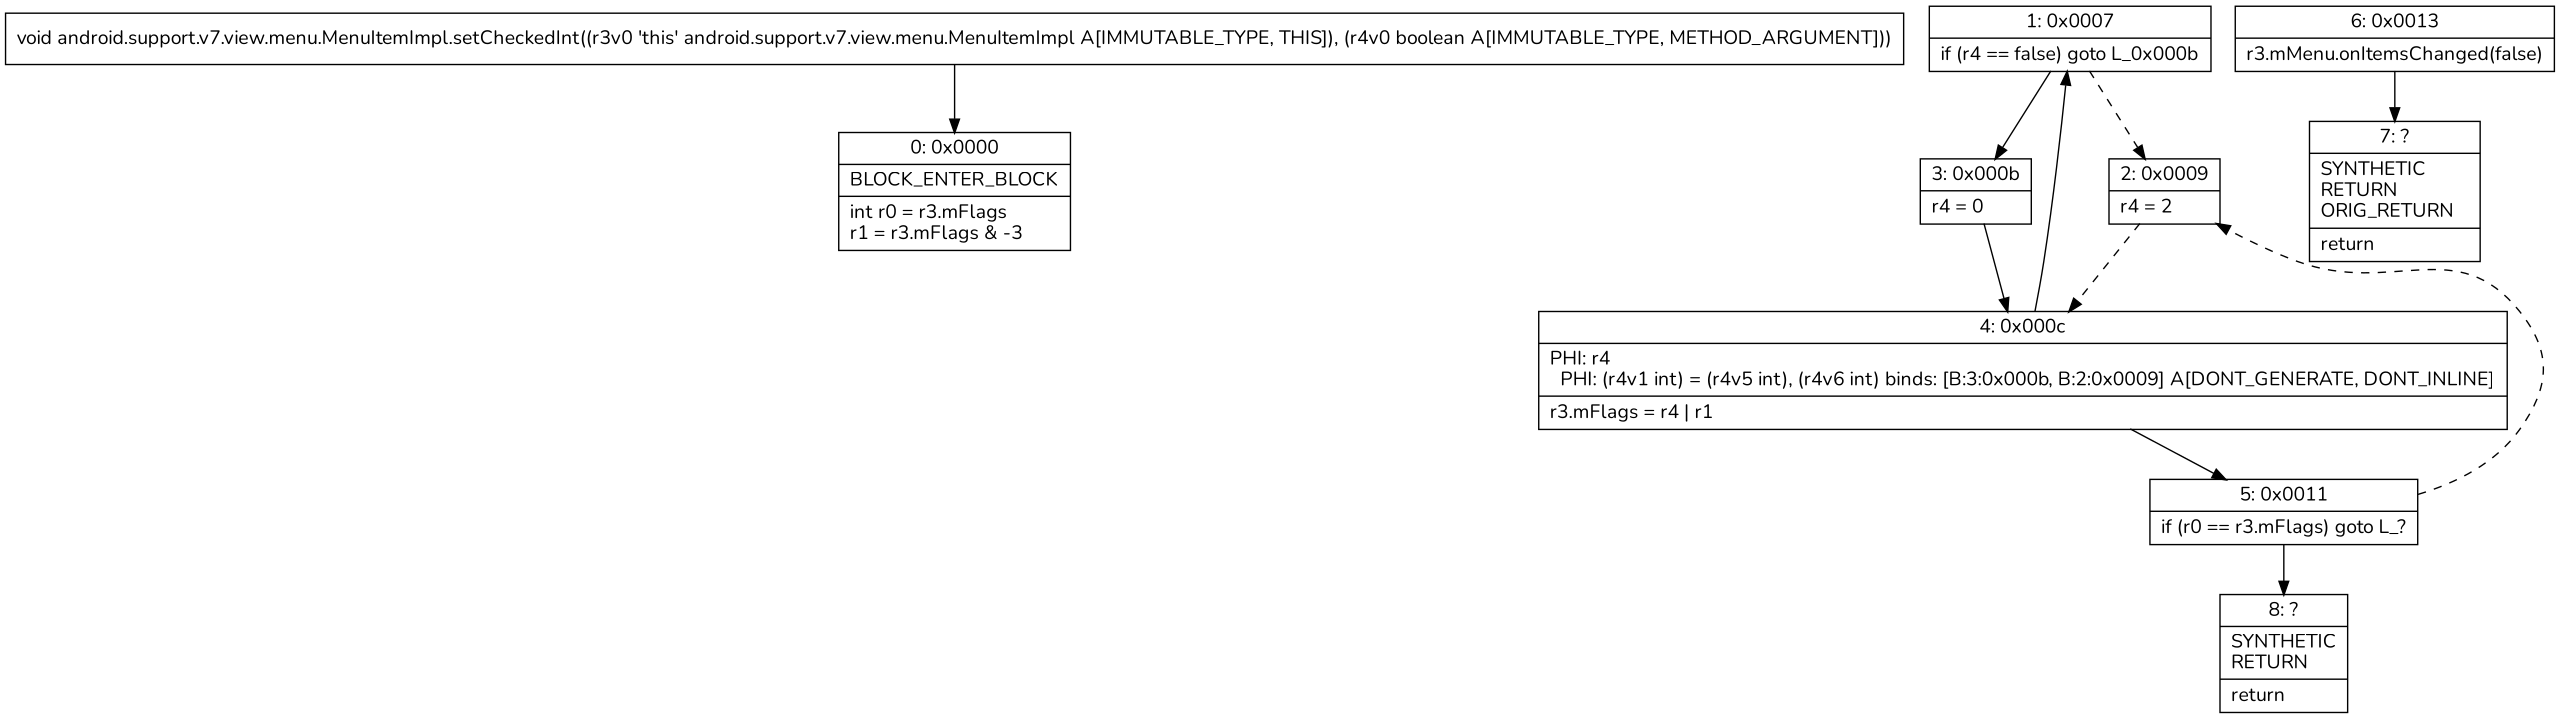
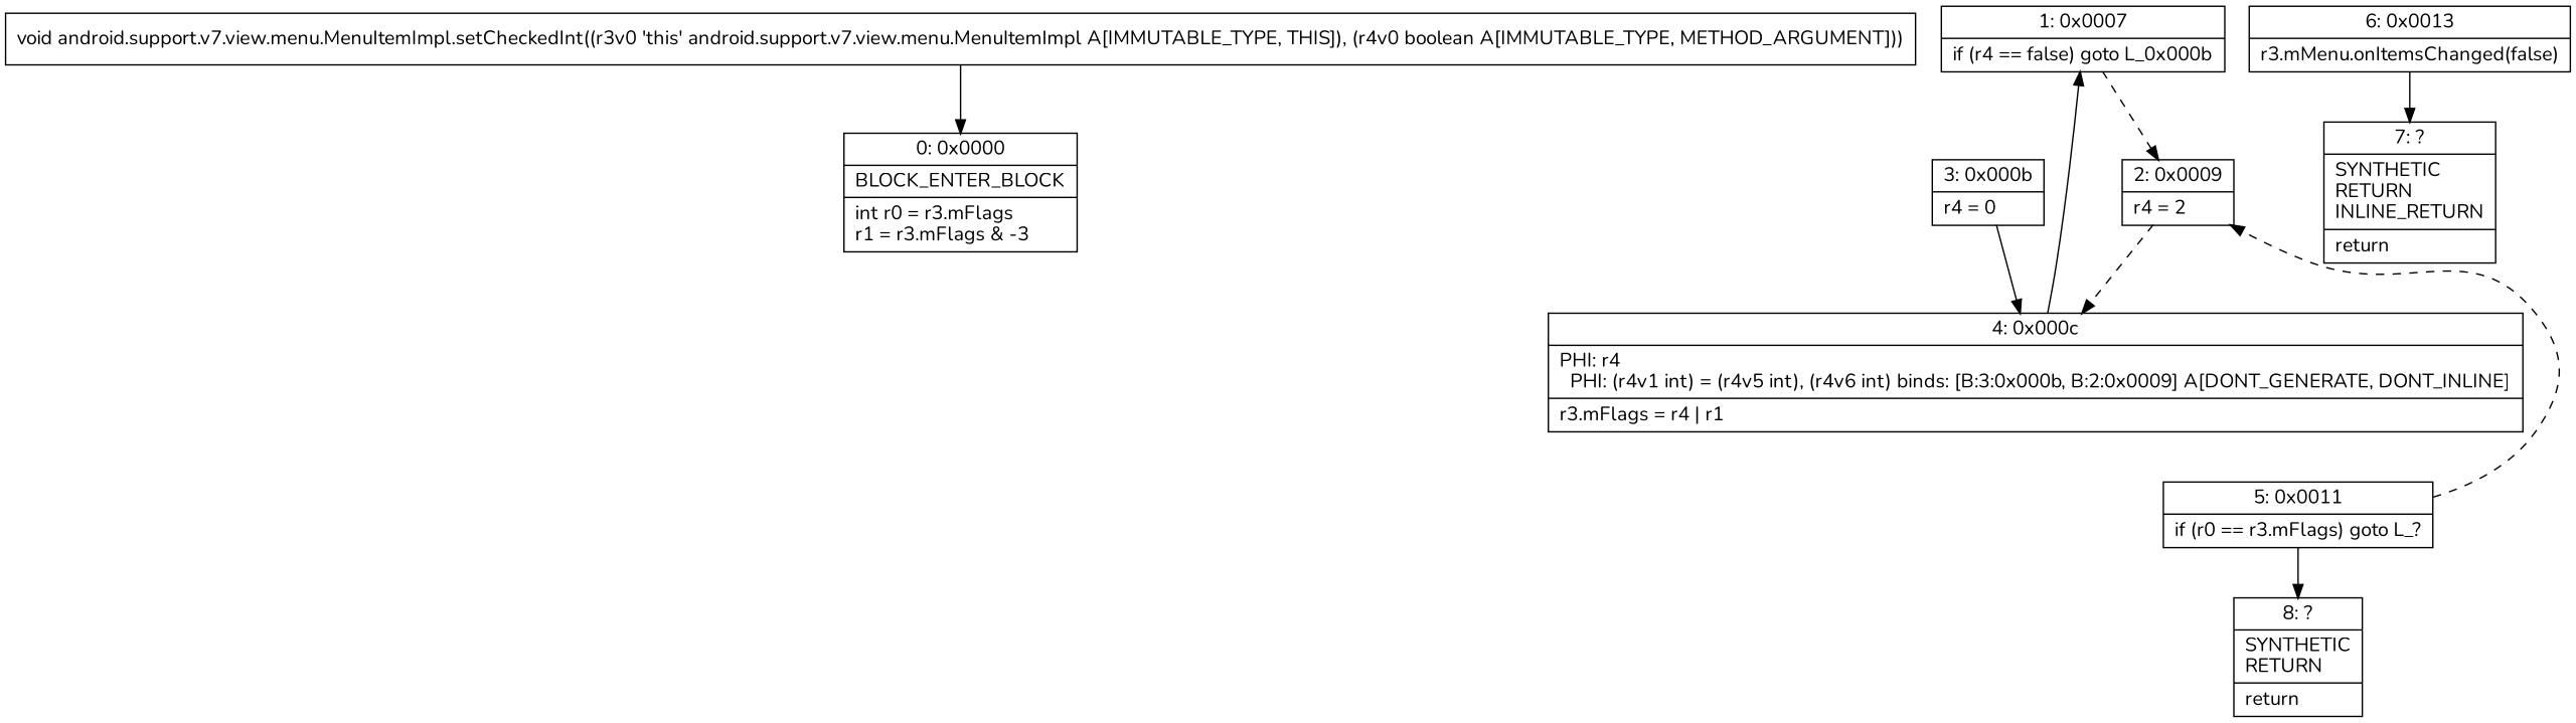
  digraph {
    fontname=Nunito
    node [fontname=Nunito shape=record]
    edge [fontname=Nunito]
    n1 [label="{0\:\ 0x0000|BLOCK_ENTER_BLOCK\l|int r0 = r3.mFlags\lr1 = r3.mFlags & \-3\l}"]
    n2 [label="{1\:\ 0x0007|if (r4 == false) goto L_0x000b\l}"]
    n3 [label="{2\:\ 0x0009|r4 = 2\l}"]
    n4 [label="{3\:\ 0x000b|r4 = 0\l}"]
    n5 [label="{4\:\ 0x000c|PHI: r4 \l  PHI: (r4v1 int) = (r4v5 int), (r4v6 int) binds: [B:3:0x000b, B:2:0x0009] A[DONT_GENERATE, DONT_INLINE]\l|r3.mFlags = r4 \| r1\l}"]
    n6 [label="{5\:\ 0x0011|if (r0 == r3.mFlags) goto L_?\l}"]
    n7 [label="{8\:\ ?|SYNTHETIC\lRETURN\l|return\l}"]
    n8 [label="{6\:\ 0x0013|r3.mMenu.onItemsChanged(false)\l}"]
-   n9 [label="{7\:\ ?|SYNTHETIC\lRETURN\lORIG_RETURN\l|return\l}"]
+   n9 [label="{7\:\ ?|SYNTHETIC\lRETURN\lINLINE_RETURN\l|return\l}"]
    n10 [label="{void android.support.v7.view.menu.MenuItemImpl.setCheckedInt((r3v0 'this' android.support.v7.view.menu.MenuItemImpl A[IMMUTABLE_TYPE, THIS]), (r4v0 boolean A[IMMUTABLE_TYPE, METHOD_ARGUMENT])) }"]
    n2 -> n3 [style=dashed]
-   n2 -> n4
    n3 -> n5 [style=dashed]
    n4 -> n5
    n5 -> n2
-   n5 -> n6
    n6 -> n3 [style=dashed]
    n6 -> n7
    n8 -> n9
    n10 -> n1
  }
